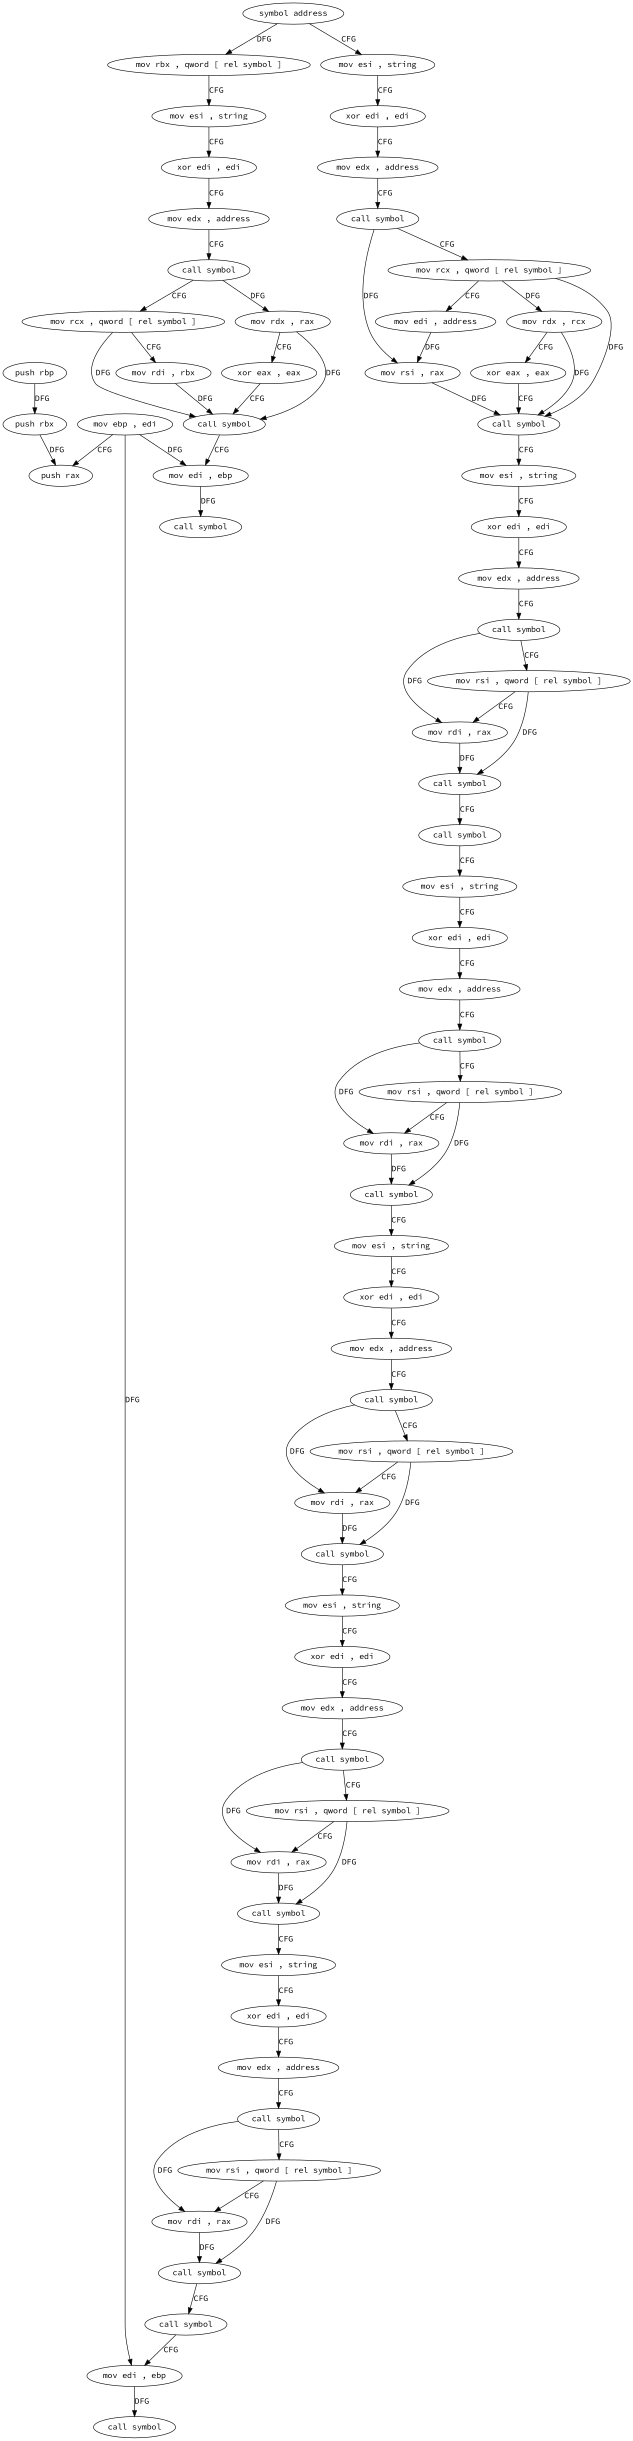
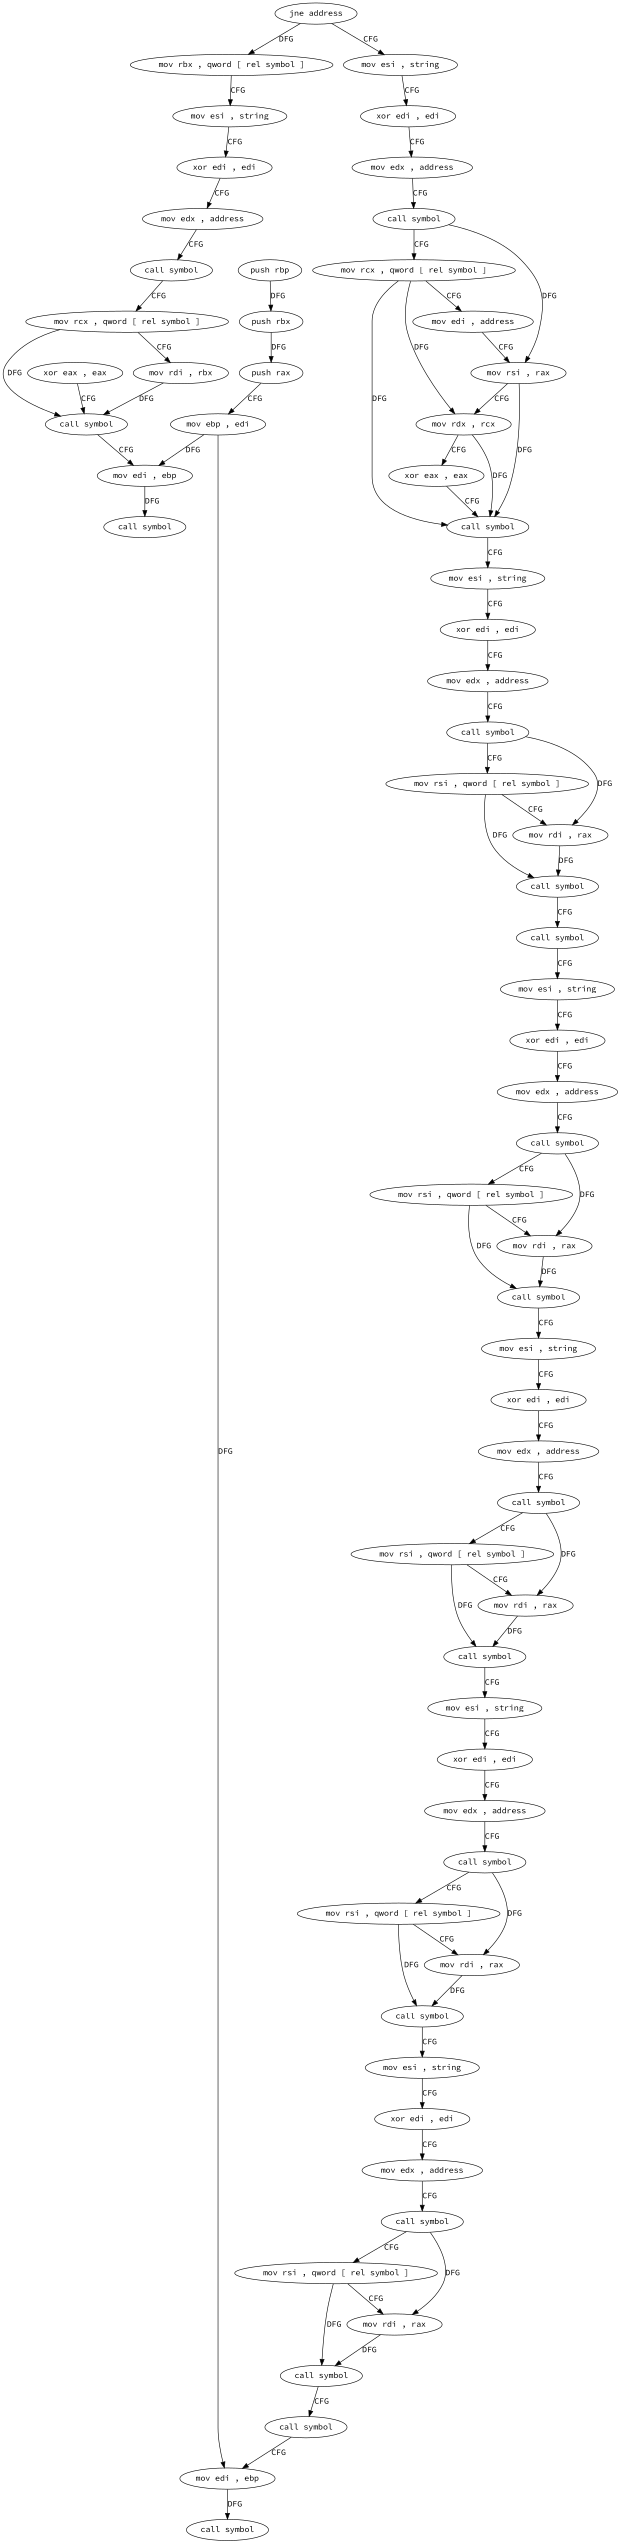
  digraph {
    fontname="Source Code Pro"
    node [fontname="Source Code Pro"]
    edge [fontname="Source Code Pro"]
    n1 [label="push rbp"]
    n2 [label="push rbx"]
    n3 [label="push rax"]
    n4 [label="mov ebp , edi"]
    n5 [label="mov edi , ebp"]
    n6 [label="mov edi , ebp"]
    n7 [label="call symbol"]
    n8 [label="call symbol"]
-   n9 [label="symbol address"]
+   n9 [label="jne address"]
    n10 [label="mov rbx , qword [ rel symbol ]"]
    n11 [label="mov esi , string"]
    n12 [label="mov esi , string"]
    n13 [label="xor edi , edi"]
    n14 [label="xor edi , edi"]
    n15 [label="mov edx , address"]
    n16 [label="mov edx , address"]
    n17 [label="call symbol"]
    n18 [label="mov rcx , qword [ rel symbol ]"]
-   n19 [label="mov rdx , rax"]
    n20 [label="mov rdi , rbx"]
    n21 [label="call symbol"]
    n22 [label="xor eax , eax"]
    n23 [label="call symbol"]
    n24 [label="mov rcx , qword [ rel symbol ]"]
    n25 [label="mov rsi , rax"]
    n26 [label="mov edi , address"]
    n27 [label="mov rdx , rcx"]
    n28 [label="call symbol"]
    n29 [label="xor eax , eax"]
    n30 [label="mov esi , string"]
    n31 [label="xor edi , edi"]
    n32 [label="mov edx , address"]
    n33 [label="call symbol"]
    n34 [label="mov rsi , qword [ rel symbol ]"]
    n35 [label="mov rdi , rax"]
    n36 [label="call symbol"]
    n37 [label="call symbol"]
    n38 [label="mov esi , string"]
    n39 [label="xor edi , edi"]
    n40 [label="mov edx , address"]
    n41 [label="call symbol"]
    n42 [label="mov rsi , qword [ rel symbol ]"]
    n43 [label="mov rdi , rax"]
    n44 [label="call symbol"]
    n45 [label="mov esi , string"]
    n46 [label="xor edi , edi"]
    n47 [label="mov edx , address"]
    n48 [label="call symbol"]
    n49 [label="mov rsi , qword [ rel symbol ]"]
    n50 [label="mov rdi , rax"]
    n51 [label="call symbol"]
    n52 [label="mov esi , string"]
    n53 [label="xor edi , edi"]
    n54 [label="mov edx , address"]
    n55 [label="call symbol"]
    n56 [label="mov rsi , qword [ rel symbol ]"]
    n57 [label="mov rdi , rax"]
    n58 [label="call symbol"]
    n59 [label="mov esi , string"]
    n60 [label="xor edi , edi"]
    n61 [label="mov edx , address"]
    n62 [label="call symbol"]
    n63 [label="mov rsi , qword [ rel symbol ]"]
    n64 [label="mov rdi , rax"]
    n65 [label="call symbol"]
    n66 [label="call symbol"]
    n1 -> n2 [label=DFG]
    n2 -> n3 [label=DFG]
-   n4 -> n3 [label=CFG]
+   n3 -> n4 [label=CFG]
    n4 -> n5 [label=DFG]
    n4 -> n6 [label=DFG]
    n5 -> n7 [label=DFG]
    n6 -> n8 [label=DFG]
    n9 -> n10 [label=DFG]
    n9 -> n11 [label=CFG]
    n10 -> n12 [label=CFG]
    n11 -> n13 [label=CFG]
    n12 -> n14 [label=CFG]
    n13 -> n15 [label=CFG]
    n14 -> n16 [label=CFG]
    n15 -> n23 [label=CFG]
    n16 -> n17 [label=CFG]
    n17 -> n18 [label=CFG]
-   n17 -> n19 [label=DFG]
    n18 -> n20 [label=CFG]
    n18 -> n21 [label=DFG]
-   n19 -> n21 [label=DFG]
-   n19 -> n22 [label=CFG]
    n20 -> n21 [label=DFG]
    n21 -> n5 [label=CFG]
    n22 -> n21 [label=CFG]
    n23 -> n24 [label=CFG]
    n23 -> n25 [label=DFG]
    n24 -> n26 [label=CFG]
    n24 -> n27 [label=DFG]
    n24 -> n28 [label=DFG]
+   n25 -> n27 [label=CFG]
    n25 -> n28 [label=DFG]
-   n26 -> n25 [label=DFG]
+   n26 -> n25 [label=CFG]
    n27 -> n28 [label=DFG]
    n27 -> n29 [label=CFG]
    n28 -> n30 [label=CFG]
    n29 -> n28 [label=CFG]
    n30 -> n31 [label=CFG]
    n31 -> n32 [label=CFG]
    n32 -> n33 [label=CFG]
    n33 -> n34 [label=CFG]
    n33 -> n35 [label=DFG]
    n34 -> n35 [label=CFG]
    n34 -> n36 [label=DFG]
    n35 -> n36 [label=DFG]
    n36 -> n37 [label=CFG]
    n37 -> n38 [label=CFG]
    n38 -> n39 [label=CFG]
    n39 -> n40 [label=CFG]
    n40 -> n41 [label=CFG]
    n41 -> n42 [label=CFG]
    n41 -> n43 [label=DFG]
    n42 -> n43 [label=CFG]
    n42 -> n44 [label=DFG]
    n43 -> n44 [label=DFG]
    n44 -> n45 [label=CFG]
    n45 -> n46 [label=CFG]
    n46 -> n47 [label=CFG]
    n47 -> n48 [label=CFG]
    n48 -> n49 [label=CFG]
    n48 -> n50 [label=DFG]
    n49 -> n50 [label=CFG]
    n49 -> n51 [label=DFG]
    n50 -> n51 [label=DFG]
    n51 -> n52 [label=CFG]
    n52 -> n53 [label=CFG]
    n53 -> n54 [label=CFG]
    n54 -> n55 [label=CFG]
    n55 -> n56 [label=CFG]
    n55 -> n57 [label=DFG]
    n56 -> n57 [label=CFG]
    n56 -> n58 [label=DFG]
    n57 -> n58 [label=DFG]
    n58 -> n59 [label=CFG]
    n59 -> n60 [label=CFG]
    n60 -> n61 [label=CFG]
    n61 -> n62 [label=CFG]
    n62 -> n63 [label=CFG]
    n62 -> n64 [label=DFG]
    n63 -> n64 [label=CFG]
    n63 -> n65 [label=DFG]
    n64 -> n65 [label=DFG]
    n65 -> n66 [label=CFG]
    n66 -> n6 [label=CFG]
  }
